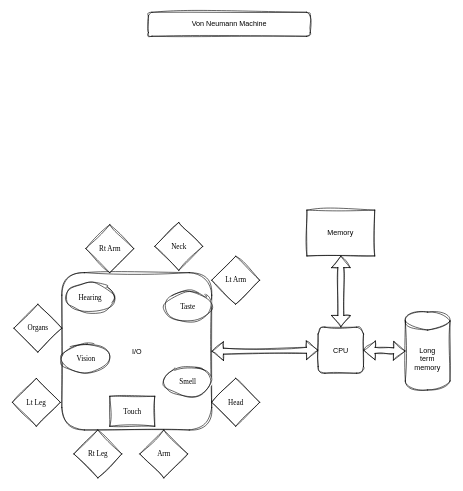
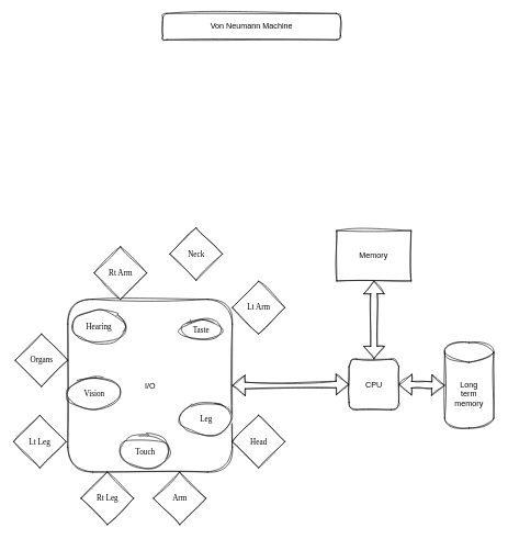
  <mxCell id="0" />
  <mxCell id="1" parent="0" />
  <mxCell id="2" value="Memory" style="rounded=0;whiteSpace=wrap;html=1;sketch=1;hachureGap=4;jiggle=2;curveFitting=1;" parent="1" vertex="1"><mxGeometry x="511.24" y="350" width="113.17" height="76.4" as="geometry" /></mxCell>
  <mxCell id="3" value="CPU" style="rounded=1;whiteSpace=wrap;html=1;sketch=1;hachureGap=4;jiggle=2;curveFitting=1;" parent="1" vertex="1"><mxGeometry x="530" y="545.2" width="75.66" height="76.8" as="geometry" /></mxCell>
  <mxCell id="4" value="I/O" style="rounded=1;whiteSpace=wrap;html=1;sketch=1;hachureGap=4;jiggle=2;curveFitting=1;" parent="1" vertex="1"><mxGeometry x="102.5" y="454.3" width="250" height="262.4" as="geometry" /></mxCell>
  <mxCell id="5" value="Long&lt;br&gt;term&lt;br&gt;memory" style="shape=cylinder3;whiteSpace=wrap;html=1;boundedLbl=1;backgroundOutline=1;size=15;sketch=1;hachureGap=4;jiggle=2;curveFitting=1;" parent="1" vertex="1"><mxGeometry x="675.44" y="520" width="74.56" height="130" as="geometry" /></mxCell>
  <mxCell id="6" value="" style="shape=flexArrow;endArrow=classic;startArrow=classic;html=1;rounded=0;sketch=1;hachureGap=4;jiggle=2;curveFitting=1;entryX=0;entryY=0.5;entryDx=0;entryDy=0;entryPerimeter=0;exitX=1;exitY=0.5;exitDx=0;exitDy=0;" parent="1" source="3" target="5" edge="1"><mxGeometry width="100" height="100" relative="1" as="geometry"><mxPoint x="298.773" y="778.8" as="sourcePoint" /><mxPoint x="474.329" y="534.8" as="targetPoint" /></mxGeometry></mxCell>
  <mxCell id="7" value="" style="shape=flexArrow;endArrow=classic;startArrow=classic;html=1;rounded=0;sketch=1;hachureGap=4;jiggle=2;curveFitting=1;entryX=0.5;entryY=1;entryDx=0;entryDy=0;exitX=0.5;exitY=0;exitDx=0;exitDy=0;" parent="1" source="3" target="2" edge="1"><mxGeometry width="100" height="100" relative="1" as="geometry"><mxPoint x="298.773" y="778.8" as="sourcePoint" /><mxPoint x="474.329" y="534.8" as="targetPoint" /></mxGeometry></mxCell>
  <mxCell id="8" value="" style="shape=flexArrow;endArrow=classic;startArrow=classic;html=1;rounded=0;sketch=1;hachureGap=4;jiggle=2;curveFitting=1;entryX=1;entryY=0.5;entryDx=0;entryDy=0;exitX=0;exitY=0.5;exitDx=0;exitDy=0;" parent="1" source="3" target="4" edge="1"><mxGeometry width="100" height="100" relative="1" as="geometry"><mxPoint x="285.333" y="778.8" as="sourcePoint" /><mxPoint x="460.889" y="534.8" as="targetPoint" /></mxGeometry></mxCell>
  <mxCell id="9" value="Von Neumann Machine" style="rounded=1;whiteSpace=wrap;html=1;sketch=1;hachureGap=4;jiggle=2;curveFitting=1;" parent="1" vertex="1"><mxGeometry x="246.89" y="20" width="270" height="40" as="geometry" /></mxCell>
  <mxCell id="10" value="Vision" style="ellipse;whiteSpace=wrap;html=1;sketch=1;hachureGap=4;jiggle=2;curveFitting=1;fontFamily=Architects Daughter;fontSource=https%3A%2F%2Ffonts.googleapis.com%2Fcss%3Ffamily%3DArchitects%2BDaughter;" parent="1" vertex="1"><mxGeometry x="102.5" y="572.5" width="80" height="50" as="geometry" /></mxCell>
  <mxCell id="11" value="Hearing" style="ellipse;whiteSpace=wrap;html=1;sketch=1;hachureGap=4;jiggle=2;curveFitting=1;fontFamily=Architects Daughter;fontSource=https%3A%2F%2Ffonts.googleapis.com%2Fcss%3Ffamily%3DArchitects%2BDaughter;" parent="1" vertex="1"><mxGeometry x="110" y="470.5" width="80" height="50" as="geometry" /></mxCell>
- <mxCell id="12" value="Smell" style="ellipse;whiteSpace=wrap;html=1;sketch=1;hachureGap=4;jiggle=2;curveFitting=1;fontFamily=Architects Daughter;fontSource=https%3A%2F%2Ffonts.googleapis.com%2Fcss%3Ffamily%3DArchitects%2BDaughter;" parent="1" vertex="1"><mxGeometry x="272.5" y="610.5" width="80" height="50" as="geometry" /></mxCell>
- <mxCell id="13" value="Touch" style="whiteSpace=wrap;html=1;sketch=1;hachureGap=4;jiggle=2;curveFitting=1;fontFamily=Architects Daughter;fontSource=https%3A%2F%2Ffonts.googleapis.com%2Fcss%3Ffamily%3DArchitects%2BDaughter;rounded=0;" parent="1" vertex="1"><mxGeometry x="182.5" y="660.5" width="75" height="50" as="geometry" /></mxCell>
- <mxCell id="14" value="Taste" style="ellipse;whiteSpace=wrap;html=1;sketch=1;hachureGap=4;jiggle=2;curveFitting=1;fontFamily=Architects Daughter;fontSource=https%3A%2F%2Ffonts.googleapis.com%2Fcss%3Ffamily%3DArchitects%2BDaughter;" parent="1" vertex="1"><mxGeometry x="272.5" y="485.5" width="80" height="50" as="geometry" /></mxCell>
+ <mxCell id="12" value="Leg" style="ellipse;whiteSpace=wrap;html=1;sketch=1;hachureGap=4;jiggle=2;curveFitting=1;fontFamily=Architects Daughter;fontSource=https%3A%2F%2Ffonts.googleapis.com%2Fcss%3Ffamily%3DArchitects%2BDaughter;" parent="1" vertex="1"><mxGeometry x="272.5" y="610.5" width="80" height="50" as="geometry" /></mxCell>
+ <mxCell id="13" value="Touch" style="ellipse;whiteSpace=wrap;html=1;sketch=1;hachureGap=4;jiggle=2;curveFitting=1;fontFamily=Architects Daughter;fontSource=https%3A%2F%2Ffonts.googleapis.com%2Fcss%3Ffamily%3DArchitects%2BDaughter;" parent="1" vertex="1"><mxGeometry x="182.5" y="660.5" width="75" height="50" as="geometry" /></mxCell>
+ <mxCell id="14" value="Taste" style="ellipse;whiteSpace=wrap;html=1;sketch=1;hachureGap=4;jiggle=2;curveFitting=1;fontFamily=Architects Daughter;fontSource=https%3A%2F%2Ffonts.googleapis.com%2Fcss%3Ffamily%3DArchitects%2BDaughter;" parent="1" vertex="1"><mxGeometry x="272.5" y="485.5" width="65" height="30" as="geometry" /></mxCell>
  <mxCell id="15" value="Rt Arm" style="rhombus;whiteSpace=wrap;html=1;sketch=1;hachureGap=4;jiggle=2;curveFitting=1;fontFamily=Architects Daughter;fontSource=https%3A%2F%2Ffonts.googleapis.com%2Fcss%3Ffamily%3DArchitects%2BDaughter;" parent="1" vertex="1"><mxGeometry x="142.5" y="374.3" width="80" height="80" as="geometry" /></mxCell>
  <mxCell id="16" value="Arm" style="rhombus;whiteSpace=wrap;html=1;sketch=1;hachureGap=4;jiggle=2;curveFitting=1;fontFamily=Architects Daughter;fontSource=https%3A%2F%2Ffonts.googleapis.com%2Fcss%3Ffamily%3DArchitects%2BDaughter;" parent="1" vertex="1"><mxGeometry x="232.5" y="716.7" width="80" height="80" as="geometry" /></mxCell>
  <mxCell id="17" value="Rt Leg" style="rhombus;whiteSpace=wrap;html=1;sketch=1;hachureGap=4;jiggle=2;curveFitting=1;fontFamily=Architects Daughter;fontSource=https%3A%2F%2Ffonts.googleapis.com%2Fcss%3Ffamily%3DArchitects%2BDaughter;" parent="1" vertex="1"><mxGeometry x="122.5" y="716.7" width="80" height="80" as="geometry" /></mxCell>
  <mxCell id="18" value="Head" style="rhombus;whiteSpace=wrap;html=1;sketch=1;hachureGap=4;jiggle=2;curveFitting=1;fontFamily=Architects Daughter;fontSource=https%3A%2F%2Ffonts.googleapis.com%2Fcss%3Ffamily%3DArchitects%2BDaughter;" parent="1" vertex="1"><mxGeometry x="352.5" y="630.5" width="80" height="80" as="geometry" /></mxCell>
- <mxCell id="19" value="Neck" style="rhombus;whiteSpace=wrap;html=1;sketch=1;hachureGap=4;jiggle=2;curveFitting=1;fontFamily=Architects Daughter;fontSource=https%3A%2F%2Ffonts.googleapis.com%2Fcss%3Ffamily%3DArchitects%2BDaughter;" parent="1" vertex="1"><mxGeometry x="257.5" y="370.5" width="80" height="80" as="geometry" /></mxCell>
+ <mxCell id="19" value="Neck" style="rhombus;whiteSpace=wrap;html=1;sketch=1;hachureGap=4;jiggle=2;curveFitting=1;fontFamily=Architects Daughter;fontSource=https%3A%2F%2Ffonts.googleapis.com%2Fcss%3Ffamily%3DArchitects%2BDaughter;" parent="1" vertex="1"><mxGeometry x="257.5" y="345.5" width="80" height="80" as="geometry" /></mxCell>
  <mxCell id="20" value="Lt Arm" style="rhombus;whiteSpace=wrap;html=1;sketch=1;hachureGap=4;jiggle=2;curveFitting=1;fontFamily=Architects Daughter;fontSource=https%3A%2F%2Ffonts.googleapis.com%2Fcss%3Ffamily%3DArchitects%2BDaughter;" parent="1" vertex="1"><mxGeometry x="352.5" y="426.9" width="80" height="80" as="geometry" /></mxCell>
  <mxCell id="21" value="Lt Leg" style="rhombus;whiteSpace=wrap;html=1;sketch=1;hachureGap=4;jiggle=2;curveFitting=1;fontFamily=Architects Daughter;fontSource=https%3A%2F%2Ffonts.googleapis.com%2Fcss%3Ffamily%3DArchitects%2BDaughter;" parent="1" vertex="1"><mxGeometry x="20" y="630.5" width="80" height="80" as="geometry" /></mxCell>
  <mxCell id="22" value="Organs" style="rhombus;whiteSpace=wrap;html=1;sketch=1;hachureGap=4;jiggle=2;curveFitting=1;fontFamily=Architects Daughter;fontSource=https%3A%2F%2Ffonts.googleapis.com%2Fcss%3Ffamily%3DArchitects%2BDaughter;" parent="1" vertex="1"><mxGeometry x="22.5" y="506.9" width="80" height="80" as="geometry" /></mxCell>
